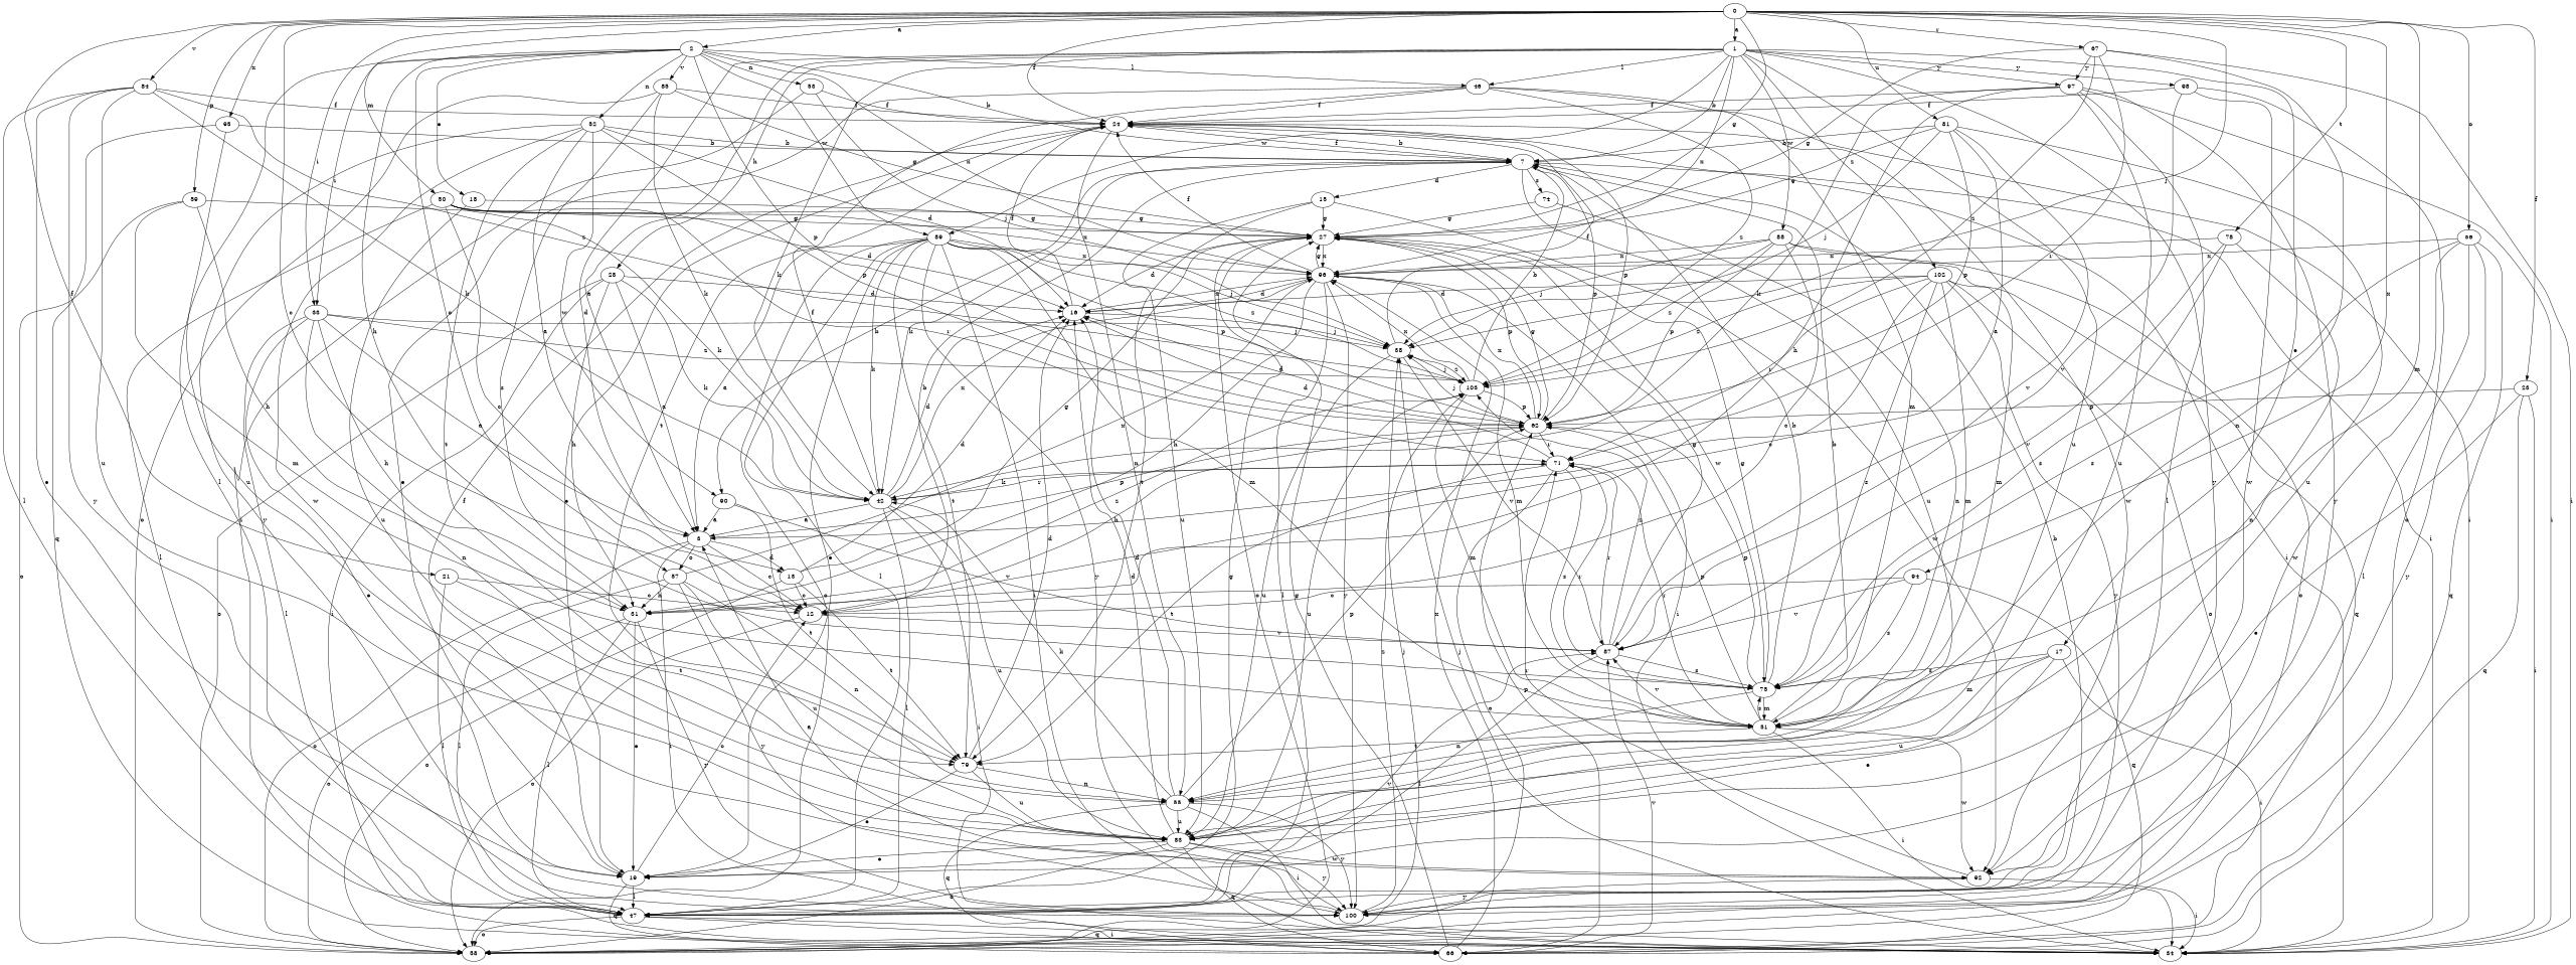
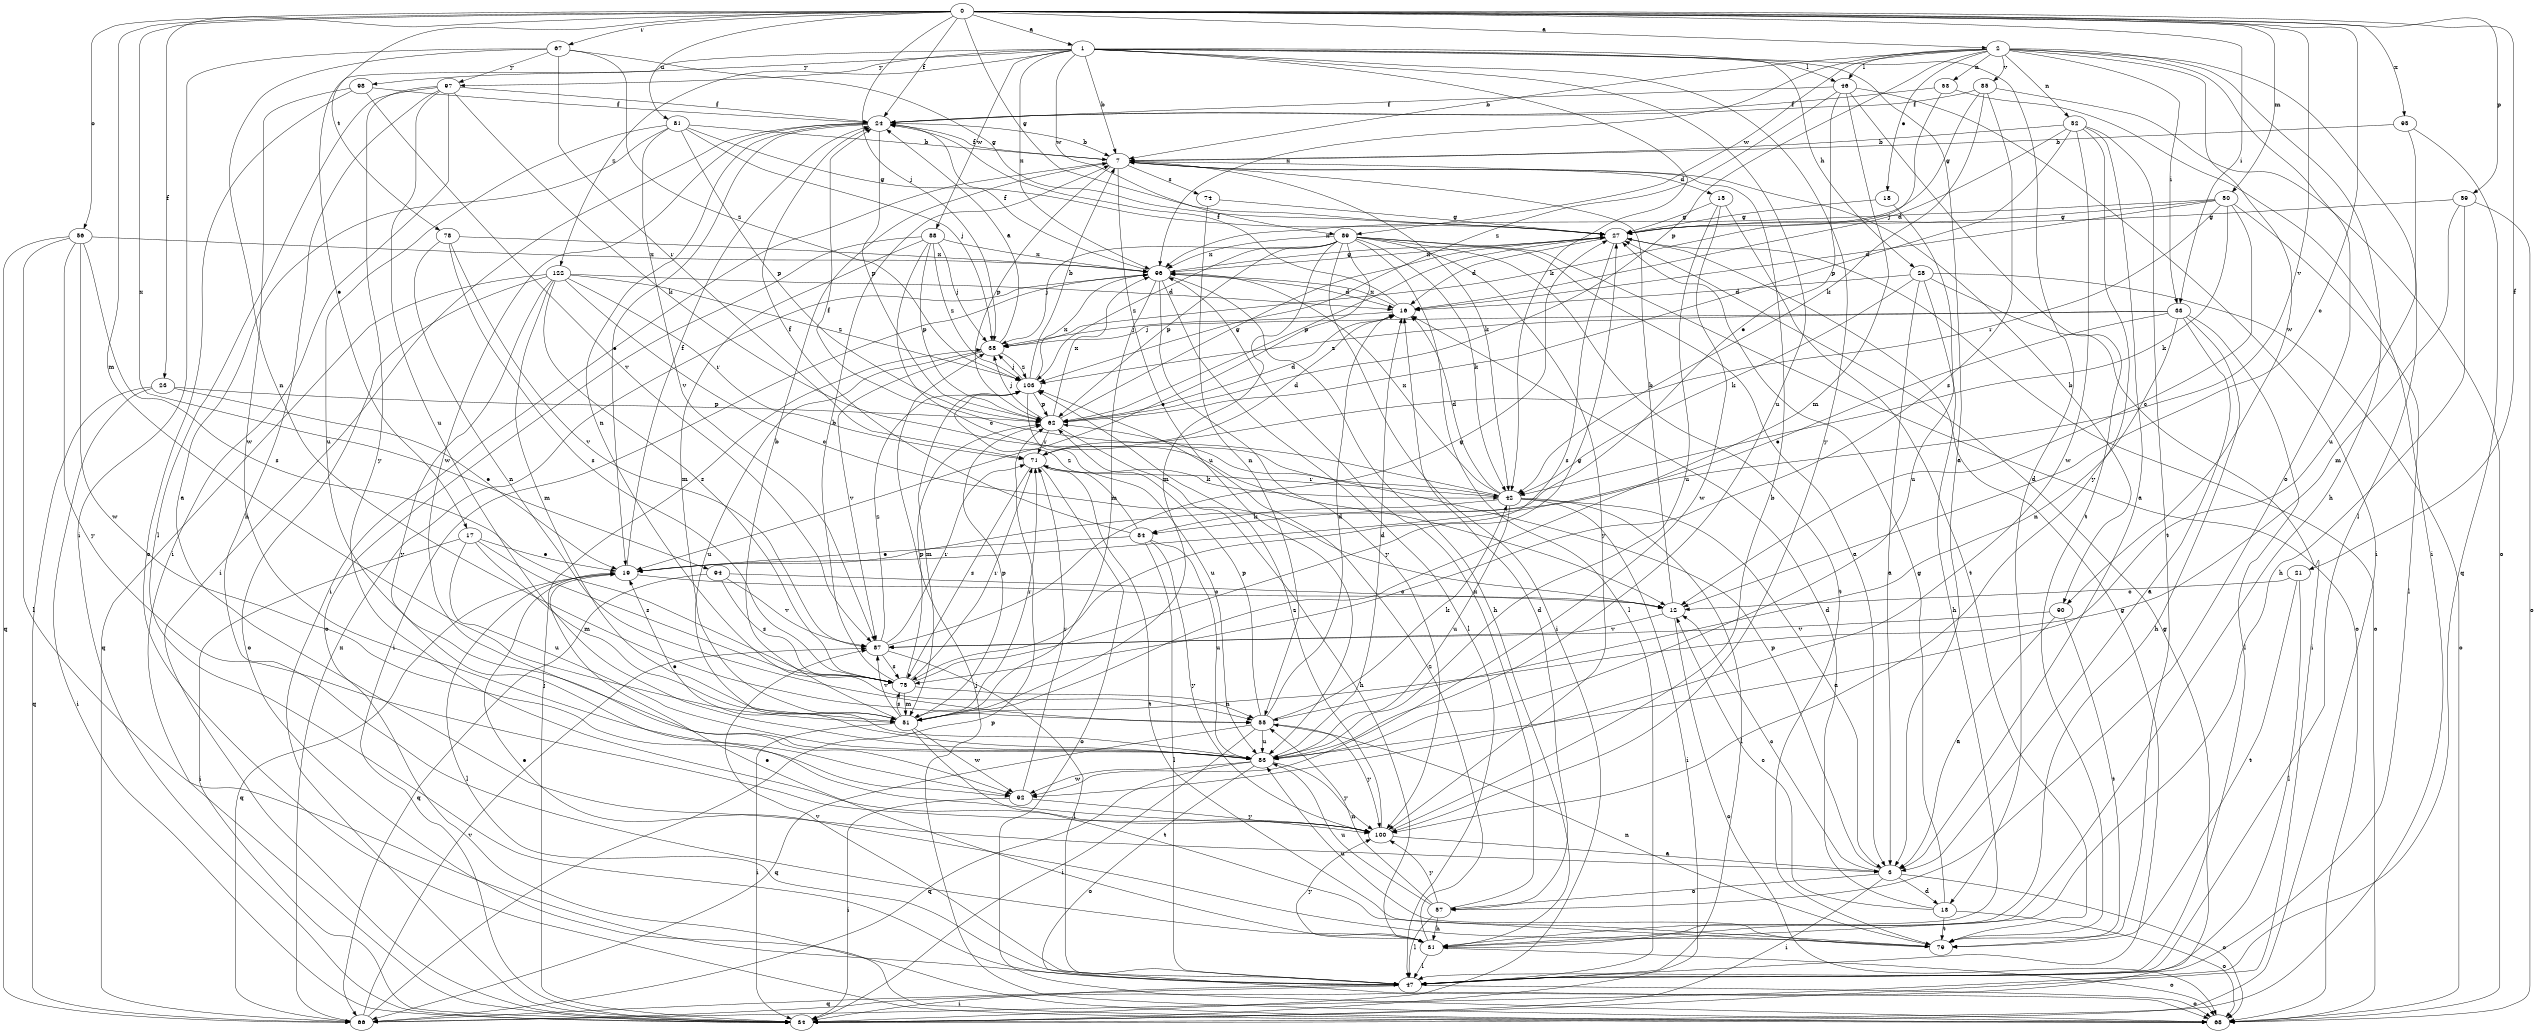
  strict digraph {
    0
    1
    2
    12
    21
    23
    24
    27
    33
    38
    50
    51
    56
    59
    67
    78
    81
    84
    94
    95
    97
    3
    7
    13
    17
    28
    42
    46
    83
    88
    89
    96
    98
    100
-   102
+   102 [label=122]
    18
    31
    47
    52
    53
    57
    62
    85
    90
-   58
+   58 [label=68]
    87
    79
    34
    19
    66
    92
    55
    16
    75
    103
    71
    15
    74
    0 -> 1 [label=a]
    0 -> 2 [label=a]
    0 -> 12 [label=c]
    0 -> 21 [label=f]
    0 -> 23 [label=f]
    0 -> 24 [label=f]
    0 -> 27 [label=g]
    0 -> 33 [label=i]
    0 -> 38 [label=j]
    0 -> 50 [label=m]
    0 -> 51 [label=m]
    0 -> 56 [label=o]
    0 -> 59 [label=p]
    0 -> 67 [label=r]
    0 -> 78 [label=t]
    0 -> 81 [label=u]
    0 -> 84 [label=v]
    0 -> 94 [label=x]
    0 -> 95 [label=x]
    1 -> 97 [label=y]
    1 -> 3 [label=a]
    1 -> 7 [label=b]
    1 -> 13 [label=d]
    1 -> 17 [label=e]
    1 -> 28 [label=h]
    1 -> 42 [label=k]
    1 -> 46 [label=l]
    1 -> 83 [label=u]
    1 -> 88 [label=w]
    1 -> 89 [label=w]
    1 -> 96 [label=x]
    1 -> 98 [label=y]
    1 -> 100 [label=y]
    1 -> 102 [label=z]
    2 -> 33 [label=i]
    2 -> 7 [label=b]
    2 -> 46 [label=l]
    2 -> 89 [label=w]
    2 -> 96 [label=x]
    2 -> 18 [label=e]
    2 -> 31 [label=h]
    2 -> 47 [label=l]
    2 -> 52 [label=n]
    2 -> 53 [label=n]
    2 -> 57 [label=o]
    2 -> 62 [label=p]
    2 -> 85 [label=v]
-   52 -> 90 [label=w]
+   2 -> 90 [label=w]
    12 -> 7 [label=b]
    12 -> 58 [label=o]
    12 -> 87 [label=v]
    21 -> 12 [label=c]
    21 -> 47 [label=l]
    21 -> 79 [label=t]
    23 -> 62 [label=p]
    23 -> 34 [label=i]
    23 -> 19 [label=e]
    23 -> 66 [label=q]
    24 -> 7 [label=b]
    24 -> 62 [label=p]
    24 -> 34 [label=i]
    24 -> 19 [label=e]
    24 -> 92 [label=w]
    24 -> 55 [label=n]
    27 -> 96 [label=x]
    27 -> 62 [label=p]
    27 -> 58 [label=o]
    27 -> 16 [label=d]
-   27 -> 75 [label=w]
+   27 -> 75 [label=s]
    33 -> 38 [label=j]
    33 -> 3 [label=a]
    33 -> 31 [label=h]
    33 -> 47 [label=l]
    33 -> 19 [label=e]
    33 -> 55 [label=n]
    33 -> 103 [label=z]
-   38 -> 24 [label=f]
+   38 -> 24 [label=a]
    38 -> 83 [label=u]
    38 -> 87 [label=v]
    38 -> 103 [label=z]
    50 -> 12 [label=c]
    50 -> 27 [label=g]
    50 -> 42 [label=k]
    50 -> 96 [label=x]
    50 -> 47 [label=l]
    50 -> 16 [label=d]
    50 -> 71 [label=r]
    51 -> 7 [label=b]
    51 -> 62 [label=p]
    51 -> 87 [label=v]
    51 -> 79 [label=t]
    51 -> 34 [label=i]
    51 -> 92 [label=w]
    51 -> 75 [label=s]
    51 -> 71 [label=r]
    56 -> 96 [label=x]
    56 -> 100 [label=y]
    56 -> 47 [label=l]
    56 -> 66 [label=q]
    56 -> 92 [label=w]
    56 -> 75 [label=s]
    59 -> 27 [label=g]
    59 -> 51 [label=m]
    59 -> 31 [label=h]
    59 -> 58 [label=o]
    67 -> 27 [label=g]
    67 -> 97 [label=y]
    67 -> 34 [label=i]
    67 -> 55 [label=n]
    67 -> 103 [label=z]
    67 -> 71 [label=r]
    78 -> 96 [label=x]
    78 -> 87 [label=v]
    78 -> 55 [label=n]
    78 -> 75 [label=s]
    81 -> 27 [label=g]
    81 -> 38 [label=j]
    81 -> 3 [label=a]
    81 -> 7 [label=b]
    81 -> 83 [label=u]
    81 -> 62 [label=p]
    81 -> 87 [label=v]
    84 -> 24 [label=f]
-   84 -> 42 [label=k]
+   42 -> 84 [label=k]
    84 -> 83 [label=u]
    84 -> 100 [label=y]
    84 -> 47 [label=l]
    84 -> 19 [label=e]
    84 -> 103 [label=z]
    94 -> 12 [label=c]
    94 -> 87 [label=v]
    94 -> 66 [label=q]
    94 -> 75 [label=s]
    95 -> 7 [label=b]
    95 -> 83 [label=u]
    95 -> 66 [label=q]
    97 -> 24 [label=f]
    97 -> 42 [label=k]
    97 -> 83 [label=u]
    97 -> 100 [label=y]
    97 -> 31 [label=h]
    97 -> 47 [label=l]
    97 -> 34 [label=i]
    3 -> 12 [label=c]
    3 -> 13 [label=d]
    3 -> 57 [label=o]
    3 -> 62 [label=p]
    3 -> 58 [label=o]
    3 -> 34 [label=i]
    7 -> 24 [label=f]
    7 -> 42 [label=k]
    7 -> 83 [label=u]
    7 -> 62 [label=p]
    7 -> 90 [label=b]
    7 -> 34 [label=i]
    7 -> 15 [label=d]
    7 -> 74 [label=s]
    13 -> 12 [label=c]
    13 -> 27 [label=g]
    13 -> 58 [label=o]
    13 -> 79 [label=t]
    13 -> 16 [label=d]
    17 -> 51 [label=m]
    17 -> 83 [label=u]
    17 -> 34 [label=i]
    17 -> 19 [label=e]
    17 -> 75 [label=s]
    28 -> 3 [label=a]
    28 -> 42 [label=k]
    28 -> 31 [label=h]
    28 -> 58 [label=o]
    28 -> 34 [label=i]
    28 -> 16 [label=d]
    42 -> 24 [label=f]
    42 -> 3 [label=a]
    42 -> 83 [label=u]
    42 -> 96 [label=x]
    42 -> 47 [label=l]
    42 -> 34 [label=i]
    42 -> 16 [label=d]
    42 -> 71 [label=r]
    46 -> 24 [label=f]
    46 -> 51 [label=m]
    46 -> 79 [label=t]
    46 -> 34 [label=i]
    46 -> 19 [label=e]
    46 -> 103 [label=z]
    83 -> 100 [label=y]
    83 -> 58 [label=o]
    83 -> 19 [label=e]
    83 -> 66 [label=q]
    83 -> 92 [label=w]
    83 -> 16 [label=d]
    88 -> 12 [label=c]
    88 -> 38 [label=j]
    88 -> 51 [label=m]
    88 -> 96 [label=x]
    88 -> 62 [label=p]
    88 -> 58 [label=o]
    88 -> 103 [label=z]
    89 -> 38 [label=j]
    89 -> 51 [label=m]
    89 -> 3 [label=a]
    89 -> 42 [label=k]
    89 -> 96 [label=x]
    89 -> 100 [label=y]
    89 -> 47 [label=l]
    89 -> 62 [label=p]
    89 -> 58 [label=o]
    89 -> 79 [label=t]
    89 -> 34 [label=i]
    89 -> 19 [label=e]
    89 -> 103 [label=z]
    96 -> 24 [label=f]
    96 -> 27 [label=g]
    96 -> 51 [label=m]
    96 -> 100 [label=y]
    96 -> 31 [label=h]
    96 -> 47 [label=l]
    96 -> 34 [label=i]
    96 -> 16 [label=d]
    98 -> 24 [label=f]
    98 -> 58 [label=o]
    98 -> 87 [label=v]
    98 -> 92 [label=w]
    100 -> 3 [label=a]
    100 -> 7 [label=b]
    100 -> 103 [label=z]
    102 -> 12 [label=c]
    102 -> 51 [label=m]
    102 -> 100 [label=y]
    102 -> 58 [label=o]
    102 -> 66 [label=q]
    102 -> 16 [label=d]
    102 -> 75 [label=s]
    102 -> 103 [label=z]
    102 -> 71 [label=r]
    18 -> 27 [label=g]
    18 -> 83 [label=u]
    31 -> 100 [label=y]
    31 -> 47 [label=l]
    31 -> 58 [label=o]
    31 -> 19 [label=e]
    31 -> 103 [label=z]
    47 -> 27 [label=g]
    47 -> 58 [label=o]
    47 -> 87 [label=v]
    47 -> 34 [label=i]
    47 -> 66 [label=q]
    52 -> 3 [label=a]
    52 -> 7 [label=b]
    52 -> 100 [label=y]
    52 -> 62 [label=p]
    52 -> 79 [label=t]
    52 -> 92 [label=w]
    52 -> 16 [label=d]
    53 -> 24 [label=f]
    53 -> 38 [label=j]
    53 -> 34 [label=i]
    57 -> 83 [label=u]
    57 -> 96 [label=x]
    57 -> 100 [label=y]
    57 -> 31 [label=h]
    57 -> 47 [label=l]
    57 -> 55 [label=n]
    62 -> 27 [label=g]
    62 -> 38 [label=j]
    62 -> 96 [label=x]
    62 -> 31 [label=h]
    62 -> 16 [label=d]
    62 -> 71 [label=r]
    85 -> 24 [label=f]
    85 -> 27 [label=g]
    85 -> 42 [label=k]
    85 -> 58 [label=o]
    85 -> 75 [label=s]
    90 -> 3 [label=a]
    90 -> 87 [label=v]
    90 -> 79 [label=t]
    58 -> 38 [label=j]
    87 -> 27 [label=g]
    87 -> 47 [label=l]
    87 -> 75 [label=s]
    87 -> 103 [label=z]
    87 -> 71 [label=r]
    79 -> 83 [label=u]
    79 -> 19 [label=e]
    79 -> 55 [label=n]
-   79 -> 16 [label=d]
+   57 -> 16 [label=d]
    34 -> 38 [label=j]
    19 -> 12 [label=c]
    19 -> 24 [label=f]
    19 -> 47 [label=l]
    19 -> 66 [label=q]
    66 -> 27 [label=g]
    66 -> 96 [label=x]
    66 -> 62 [label=p]
    66 -> 87 [label=v]
    92 -> 100 [label=y]
    92 -> 34 [label=i]
    92 -> 71 [label=r]
    55 -> 42 [label=k]
    55 -> 83 [label=u]
    55 -> 100 [label=y]
    55 -> 62 [label=p]
    55 -> 34 [label=i]
    55 -> 66 [label=q]
    55 -> 16 [label=d]
    16 -> 24 [label=f]
    16 -> 38 [label=j]
    16 -> 96 [label=x]
    75 -> 27 [label=g]
    75 -> 51 [label=m]
    75 -> 7 [label=b]
    75 -> 62 [label=p]
    75 -> 55 [label=n]
    75 -> 71 [label=r]
    103 -> 38 [label=j]
    103 -> 51 [label=m]
    103 -> 7 [label=b]
    103 -> 83 [label=u]
    103 -> 96 [label=x]
    103 -> 62 [label=p]
    71 -> 42 [label=k]
    71 -> 58 [label=o]
    71 -> 79 [label=t]
    71 -> 16 [label=d]
    71 -> 75 [label=s]
    15 -> 27 [label=g]
    15 -> 83 [label=u]
    15 -> 79 [label=t]
    15 -> 92 [label=w]
    74 -> 27 [label=g]
    74 -> 55 [label=n]
  }
